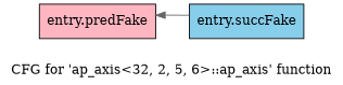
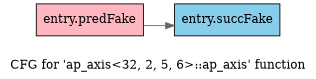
  digraph {
    label="CFG for 'ap_axis\<32, 2, 5, 6\>::ap_axis' function"
    rankdir=LR
    node [shape=record style=filled]
    n1 [label="{entry.predFake}" fillcolor=lightpink]
    n2 [filename="/proj/xbuilds/2019.2_0801_1/installs/lin64/Scout/HEAD/include/ap_axi_sdata.h" label="{entry.succFake}" linenumber=44 fillcolor=skyblue]
-   n2 -> n1 [filename="/proj/xbuilds/2019.2_0801_1/installs/lin64/Scout/HEAD/include/ap_axi_sdata.h" color=gray40]
+   n1 -> n2 [filename="/proj/xbuilds/2019.2_0801_1/installs/lin64/Scout/HEAD/include/ap_axi_sdata.h" color=gray40]
  }
